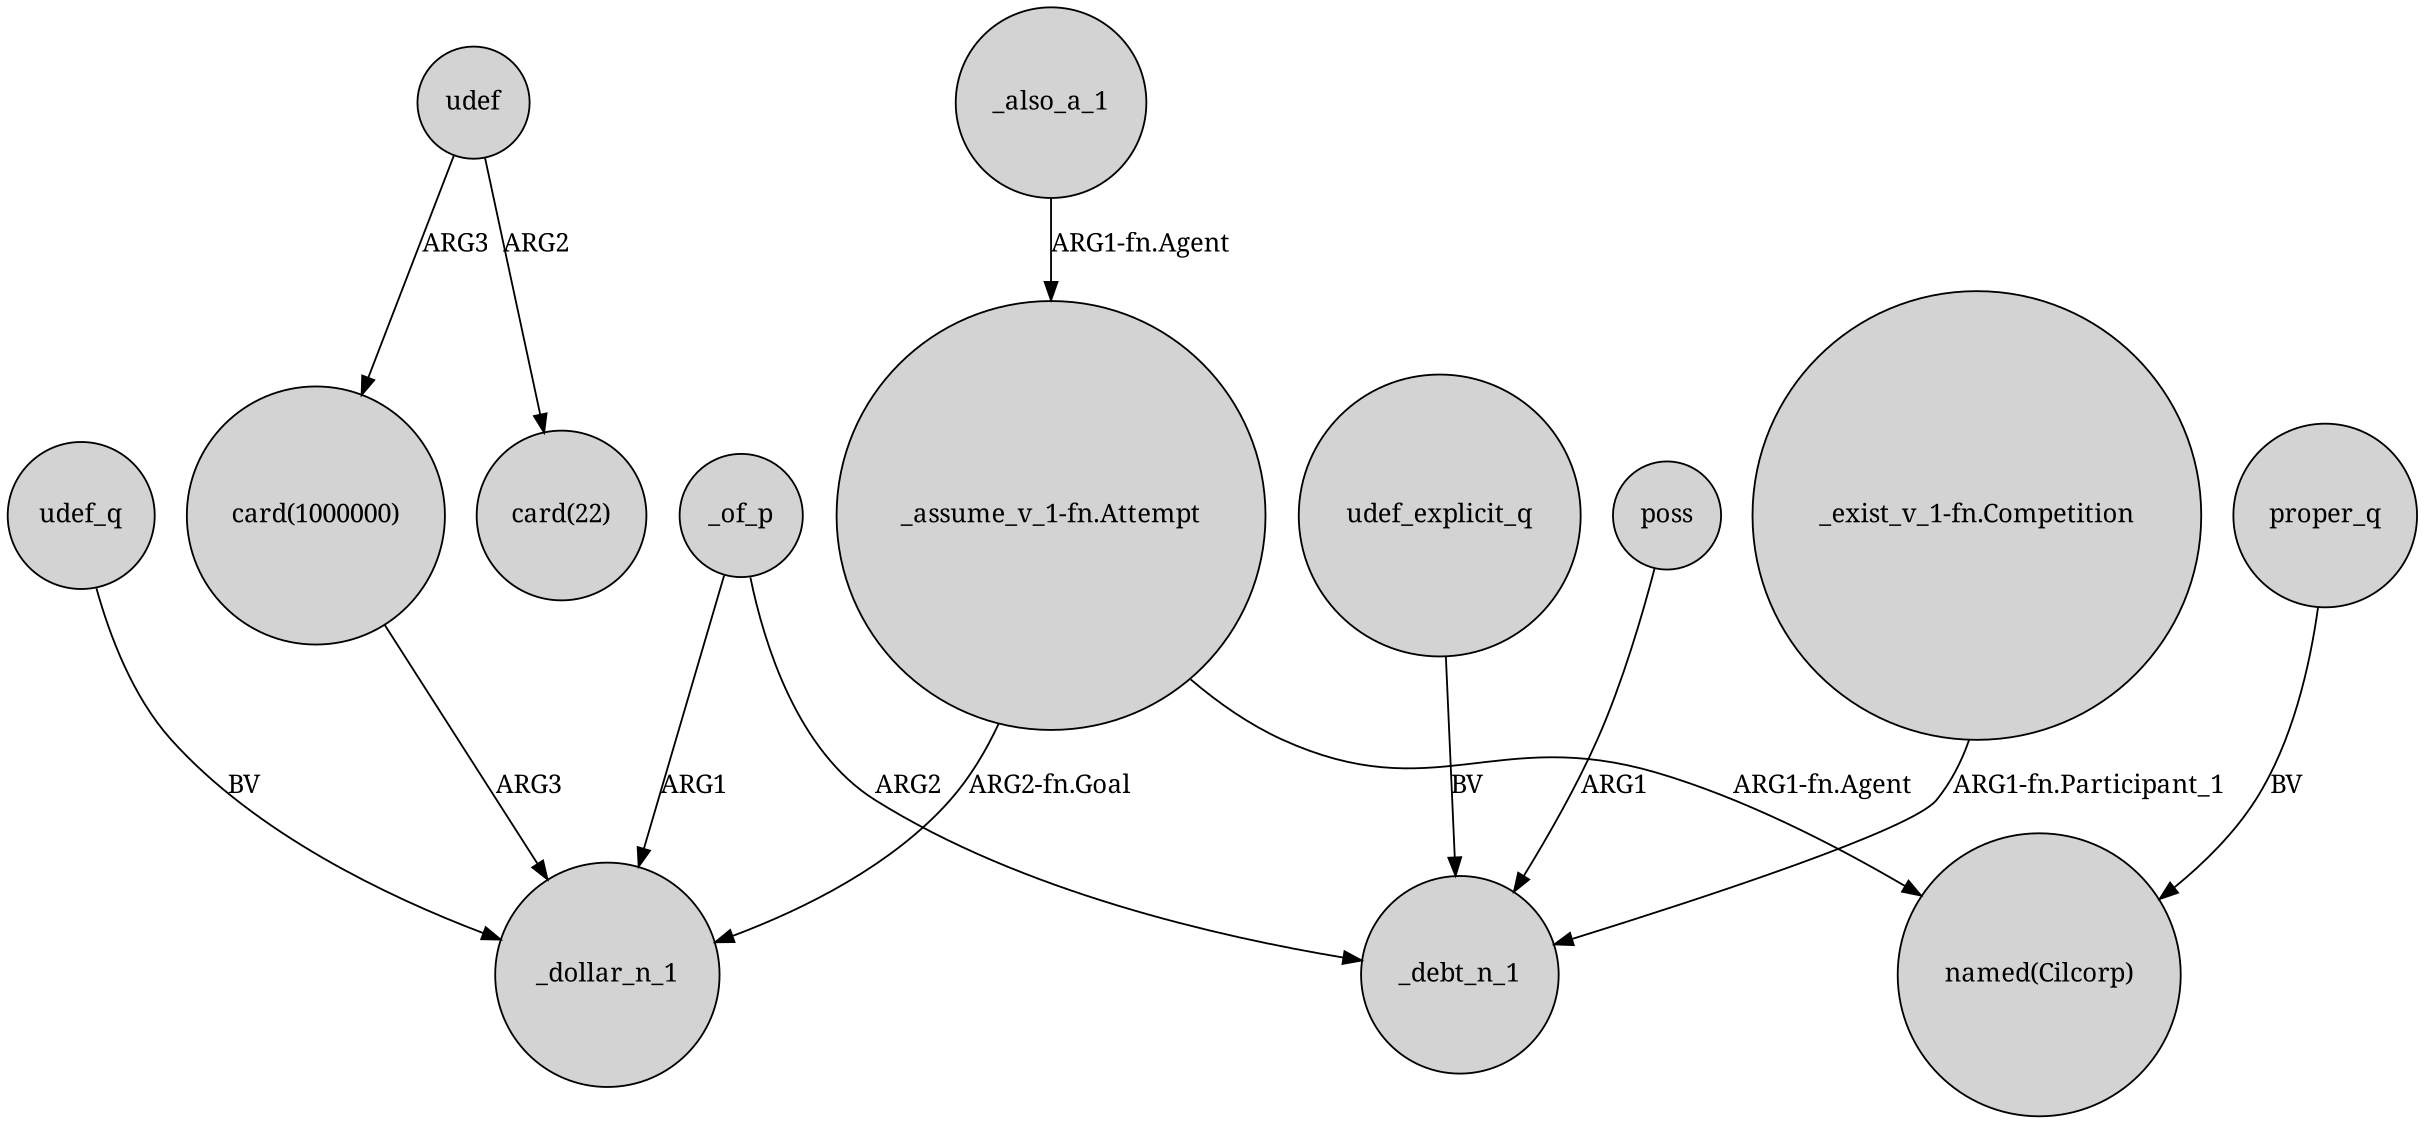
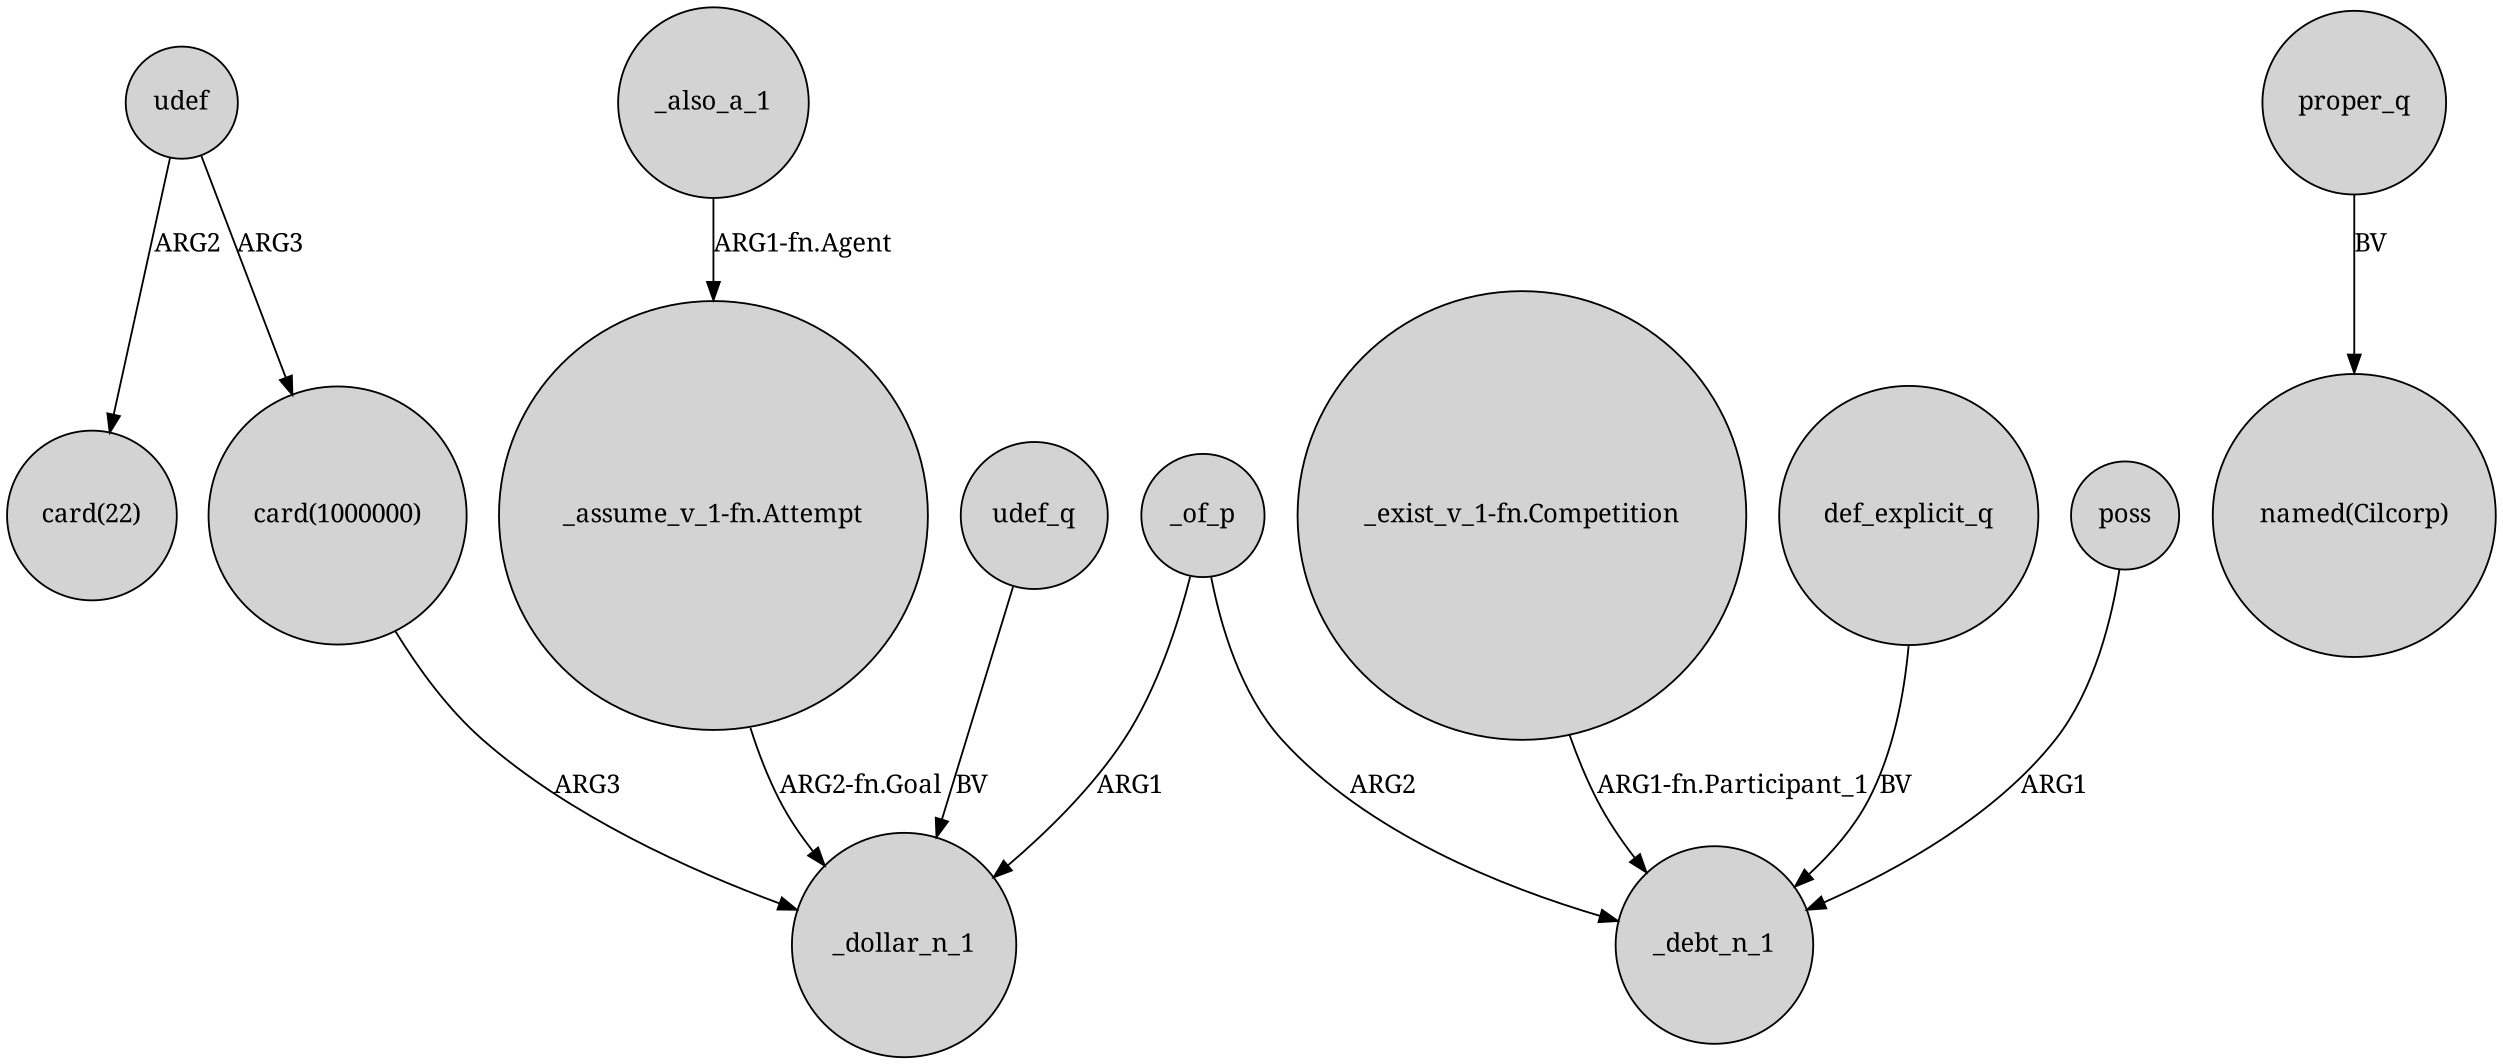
  digraph {
    fontname="Noto Serif"
    node [fontname="Noto Serif" shape=circle style=filled]
    edge [fontname="Noto Serif"]
    n1 [label=udef]
    "card(1000000)"
    "card(22)"
    _dollar_n_1
    proper_q
    "named(Cilcorp)"
    "_exist_v_1-fn.Competition"
    _debt_n_1
    _of_p
-   def_explicit_q [label=udef_explicit_q]
+   def_explicit_q
    "_assume_v_1-fn.Attempt"
    poss
    udef_q
    _also_a_1
    n1 -> "card(1000000)" [label=ARG3]
    n1 -> "card(22)" [label=ARG2]
    "card(1000000)" -> _dollar_n_1 [label=ARG3]
    proper_q -> "named(Cilcorp)" [label=BV]
    "_exist_v_1-fn.Competition" -> _debt_n_1 [label="ARG1-fn.Participant_1"]
    _of_p -> _dollar_n_1 [label=ARG1]
    _of_p -> _debt_n_1 [label=ARG2]
    def_explicit_q -> _debt_n_1 [label=BV]
    "_assume_v_1-fn.Attempt" -> _dollar_n_1 [label="ARG2-fn.Goal"]
-   "_assume_v_1-fn.Attempt" -> "named(Cilcorp)" [label="ARG1-fn.Agent"]
    poss -> _debt_n_1 [label=ARG1]
    udef_q -> _dollar_n_1 [label=BV]
    _also_a_1 -> "_assume_v_1-fn.Attempt" [label="ARG1-fn.Agent"]
  }
